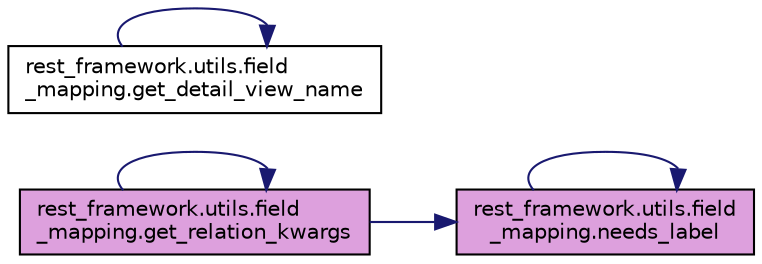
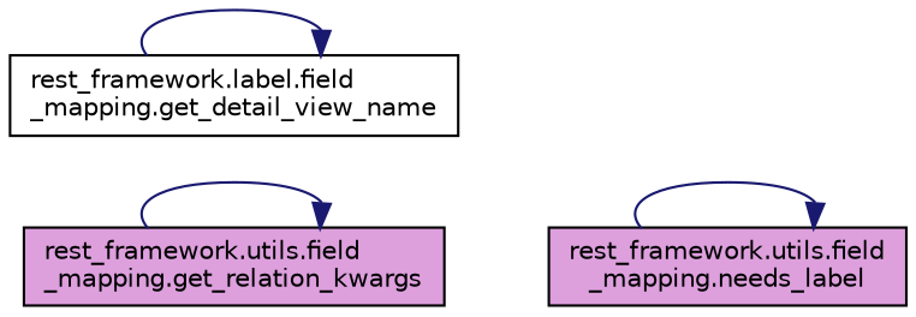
  digraph {
    rankdir=LR
    node [color=black fillcolor=plum fontname=Helvetica fontsize=10 shape=record style=filled]
    edge [color=midnightblue fontname=Helvetica fontsize=10 labelfontname=Helvetica labelfontsize=10 style=solid]
    n1 [fontcolor=black height=0.2 label="rest_framework.utils.field\l_mapping.get_relation_kwargs" width=0.4]
    n2 [height=0.2 label="rest_framework.utils.field\l_mapping.needs_label" width=0.4]
-   n3 [fillcolor=white height=0.2 label="rest_framework.utils.field\l_mapping.get_detail_view_name" width=0.4]
+   n3 [fillcolor=white height=0.2 label="rest_framework.label.field\l_mapping.get_detail_view_name" width=0.4]
    n1 -> n1
-   n1 -> n2
    n2 -> n2
    n3 -> n3
  }
